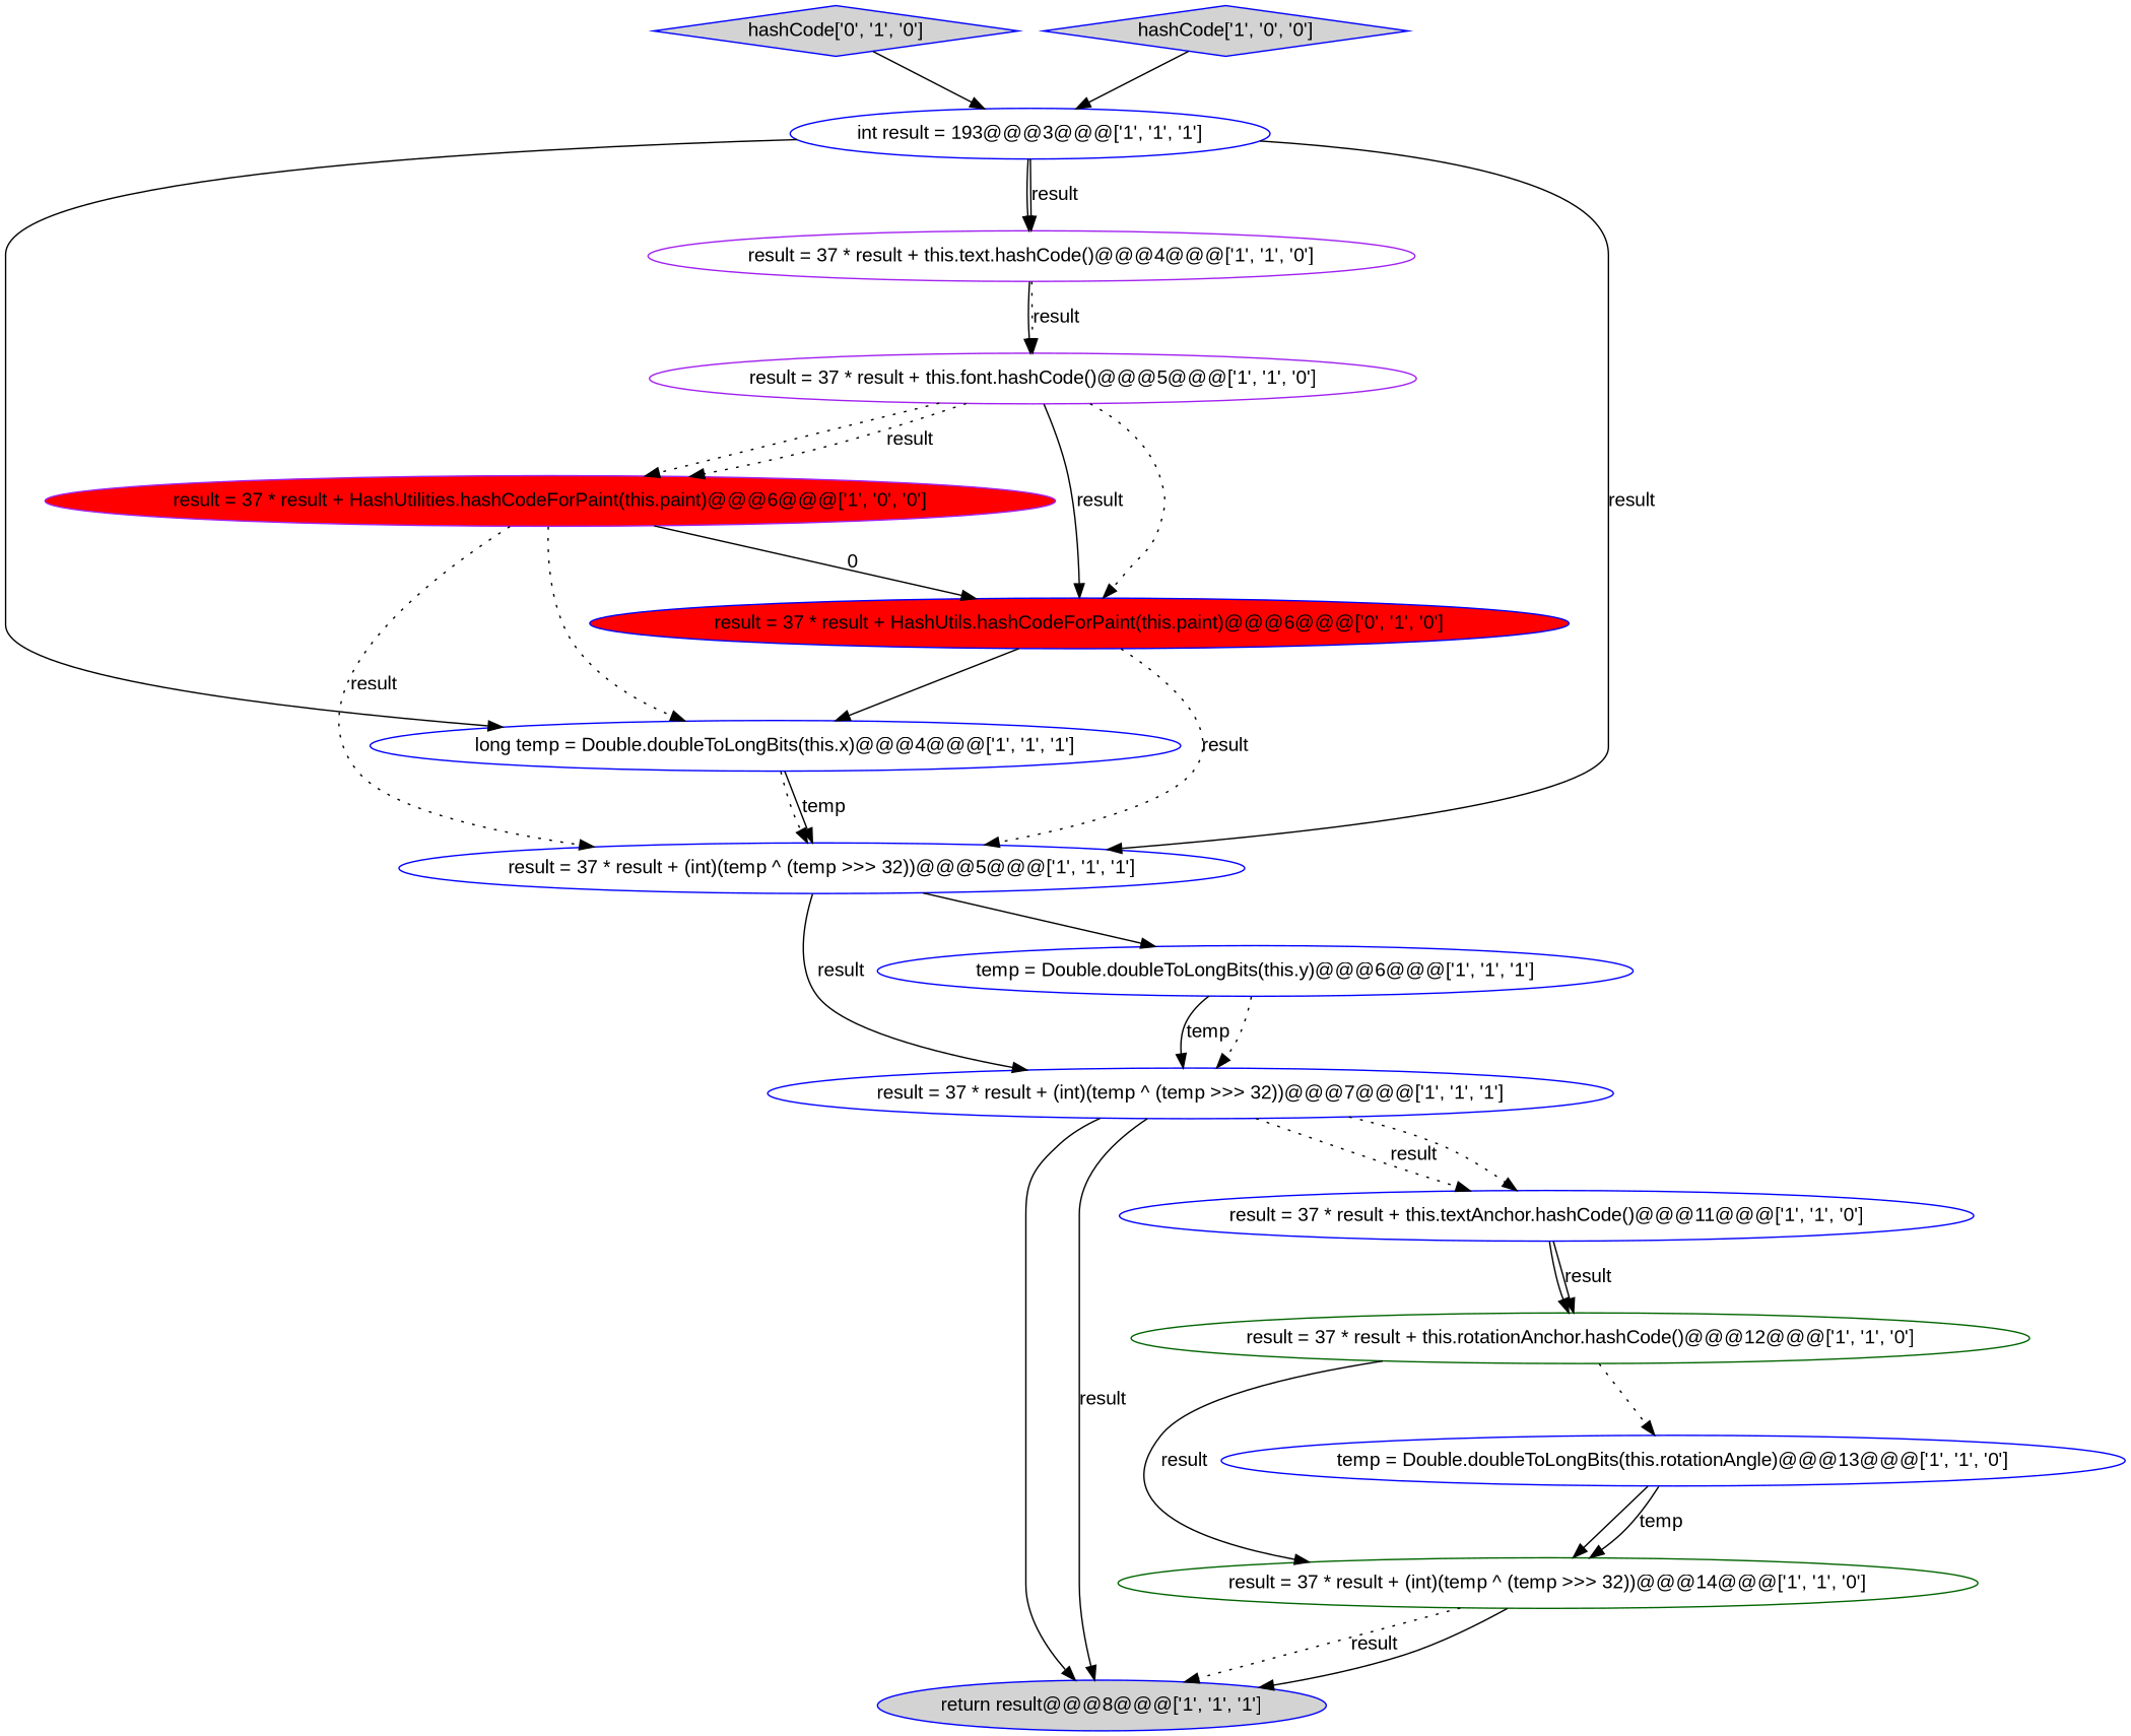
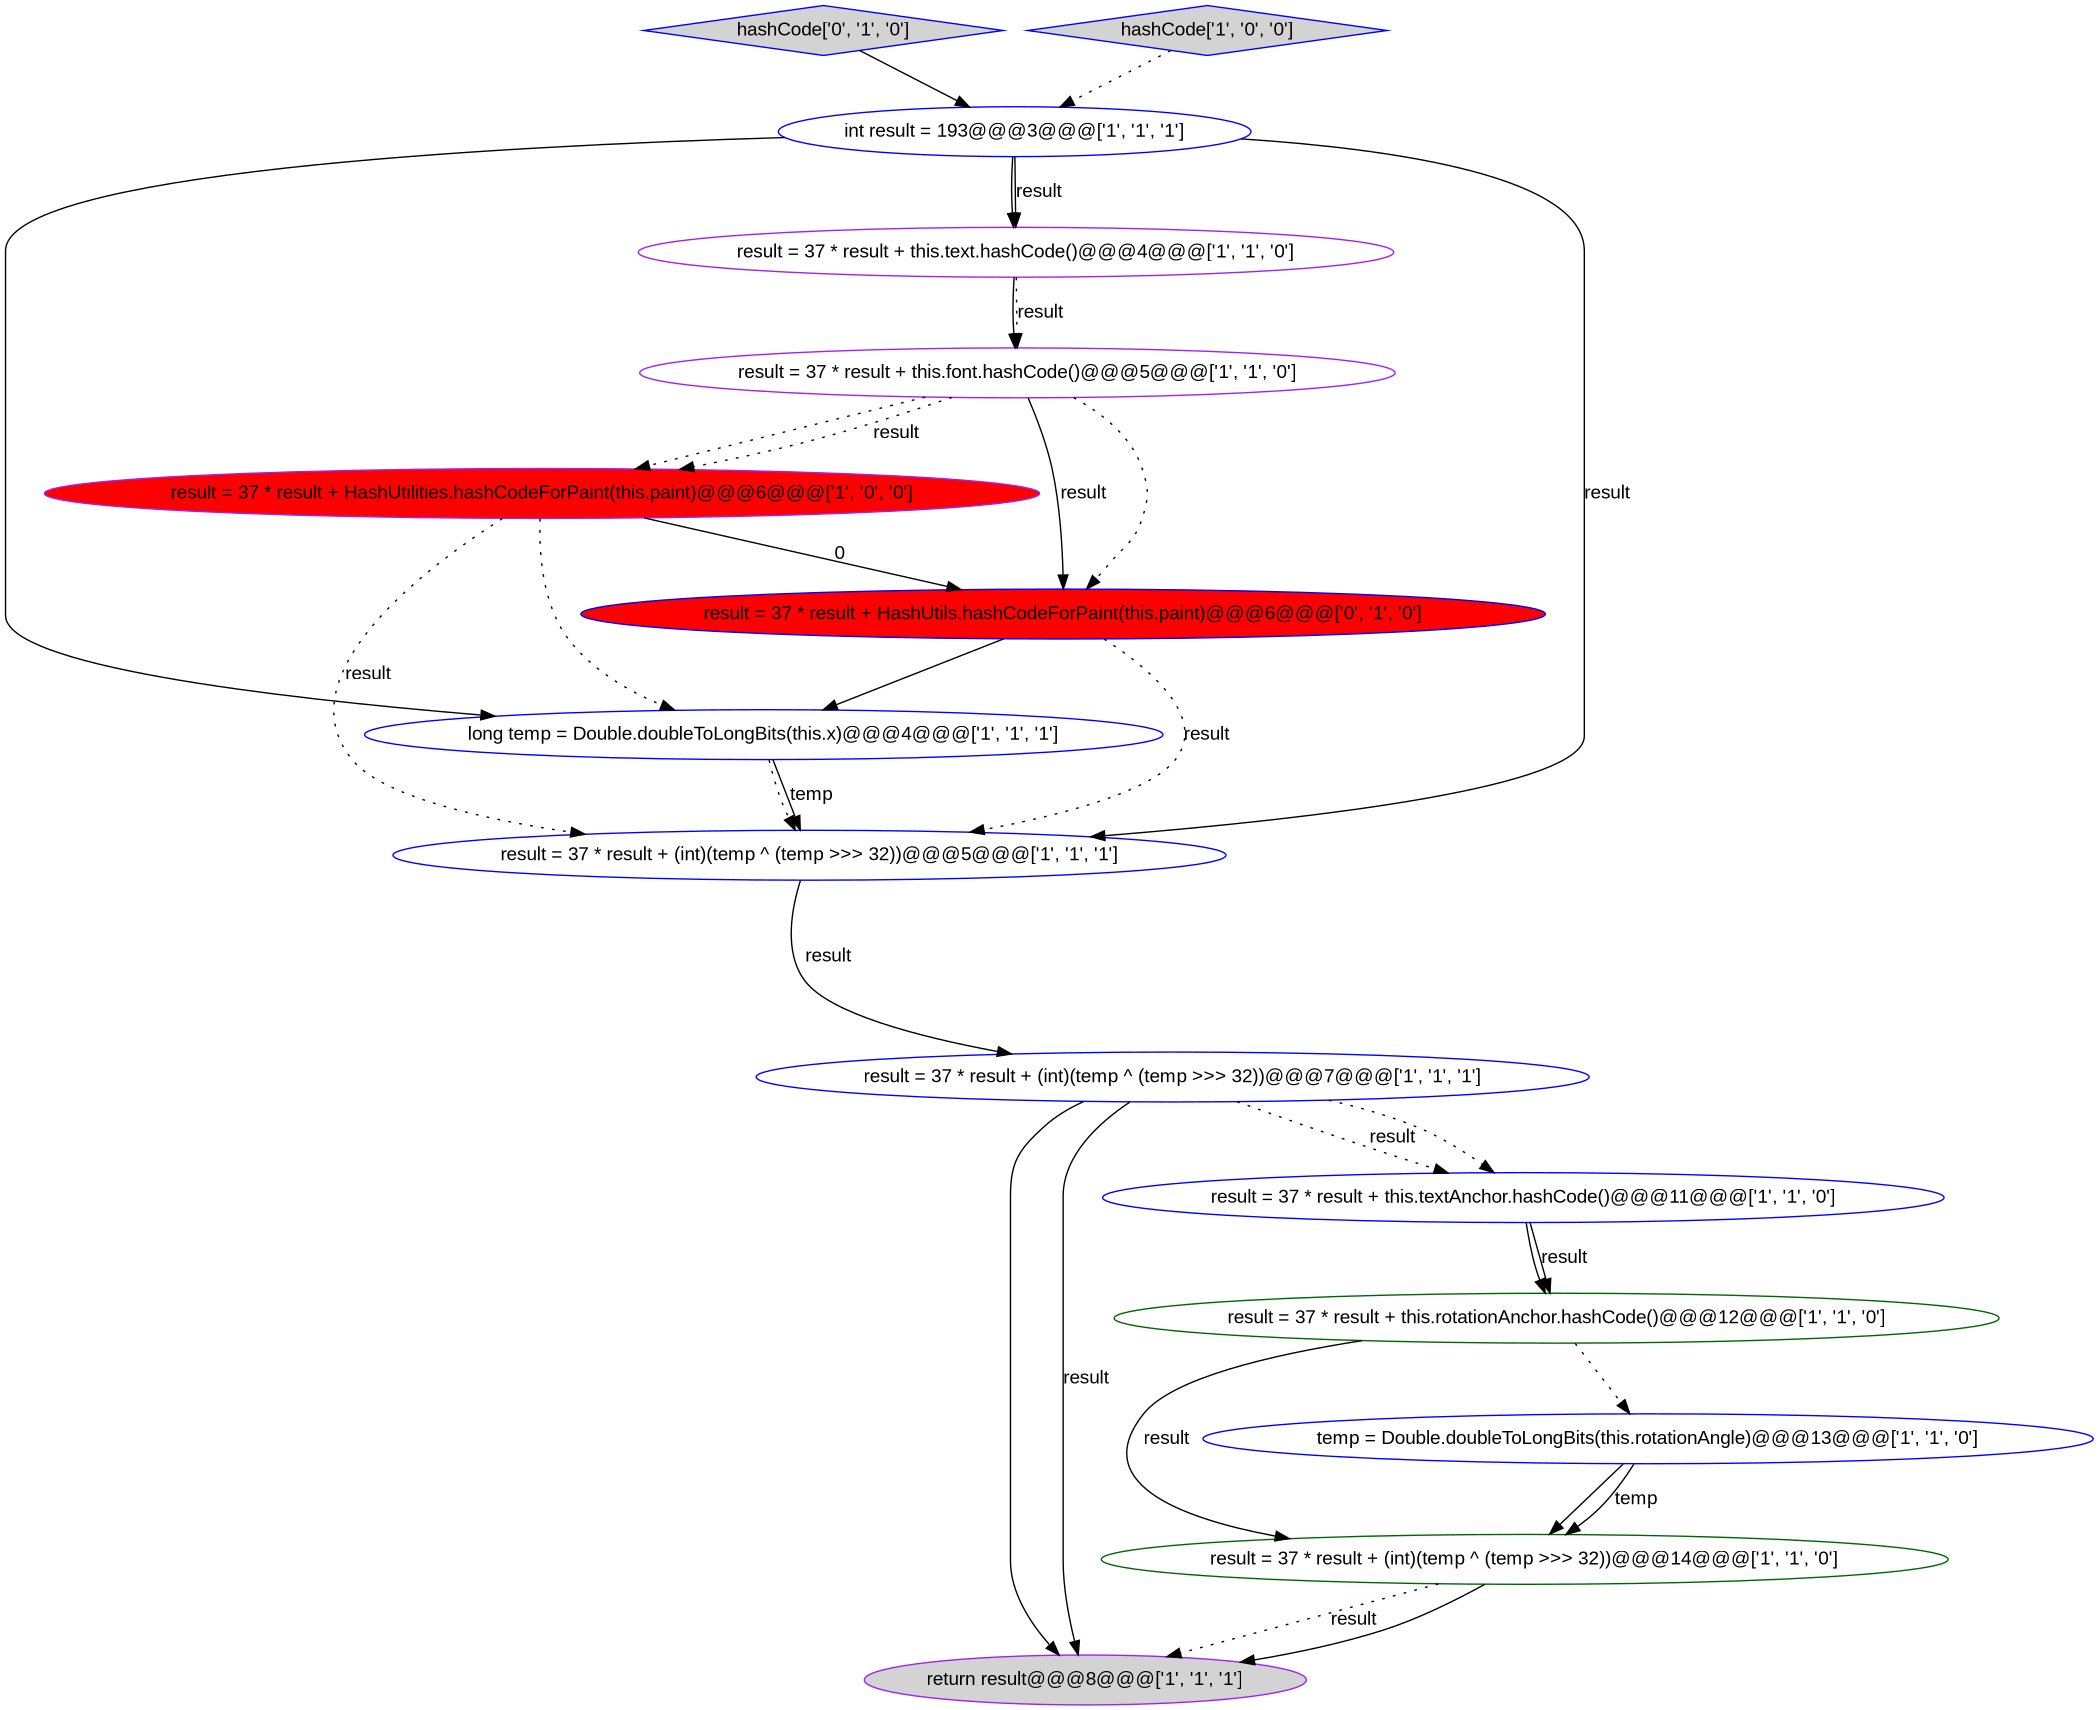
  digraph {
    fontname="Liberation Sans"
    node [color=blue fillcolor=white fontname="Liberation Sans" shape=ellipse style=filled]
    edge [fontname="Liberation Sans" style=solid]
    n1 [fillcolor=red label="result = 37 * result + HashUtils.hashCodeForPaint(this.paint)@@@6@@@['0', '1', '0']"]
    n2 [label="long temp = Double.doubleToLongBits(this.x)@@@4@@@['1', '1', '1']"]
    n3 [label="result = 37 * result + (int)(temp ^ (temp >>> 32))@@@5@@@['1', '1', '1']"]
-   n4 [label="temp = Double.doubleToLongBits(this.y)@@@6@@@['1', '1', '1']"]
    n5 [label="result = 37 * result + (int)(temp ^ (temp >>> 32))@@@7@@@['1', '1', '1']"]
-   n6 [fillcolor=lightgray label="return result@@@8@@@['1', '1', '1']"]
+   n6 [color=purple fillcolor=lightgray label="return result@@@8@@@['1', '1', '1']"]
    n7 [label="result = 37 * result + this.textAnchor.hashCode()@@@11@@@['1', '1', '0']"]
    n8 [color=darkgreen label="result = 37 * result + (int)(temp ^ (temp >>> 32))@@@14@@@['1', '1', '0']"]
    n9 [color=darkgreen label="result = 37 * result + this.rotationAnchor.hashCode()@@@12@@@['1', '1', '0']"]
    n10 [label="temp = Double.doubleToLongBits(this.rotationAngle)@@@13@@@['1', '1', '0']"]
    n11 [label="int result = 193@@@3@@@['1', '1', '1']"]
    n12 [color=purple label="result = 37 * result + this.text.hashCode()@@@4@@@['1', '1', '0']"]
    n13 [color=purple label="result = 37 * result + this.font.hashCode()@@@5@@@['1', '1', '0']"]
    n14 [color=purple fillcolor=red label="result = 37 * result + HashUtilities.hashCodeForPaint(this.paint)@@@6@@@['1', '0', '0']"]
    n15 [fillcolor=lightgray label="hashCode['0', '1', '0']" shape=diamond]
    n16 [fillcolor=lightgray label="hashCode['1', '0', '0']" shape=diamond]
    n1 -> n2
    n1 -> n3 [label=result style=dotted]
    n2 -> n3 [label=temp]
    n2 -> n3 [style=dotted]
-   n3 -> n4
    n3 -> n5 [label=result]
-   n4 -> n5 [style=dotted]
-   n4 -> n5 [label=temp]
    n5 -> n6
    n5 -> n6 [label=result]
    n5 -> n7 [label=result style=dotted]
    n5 -> n7 [style=dotted]
    n7 -> n9
    n7 -> n9 [label=result]
    n8 -> n6 [label=result style=dotted]
    n8 -> n6
    n9 -> n8 [label=result]
    n9 -> n10 [style=dotted]
    n10 -> n8
    n10 -> n8 [label=temp]
    n11 -> n2
    n11 -> n3 [label=result]
    n11 -> n12
    n11 -> n12 [label=result]
    n12 -> n13
    n12 -> n13 [label=result style=dotted]
    n13 -> n1 [style=dotted]
    n13 -> n1 [label=result]
    n13 -> n14 [style=dotted]
    n13 -> n14 [label=result style=dotted]
    n14 -> n1 [label=0]
    n14 -> n2 [style=dotted]
    n14 -> n3 [label=result style=dotted]
    n15 -> n11
-   n16 -> n11
+   n16 -> n11 [style=dotted]
  }
